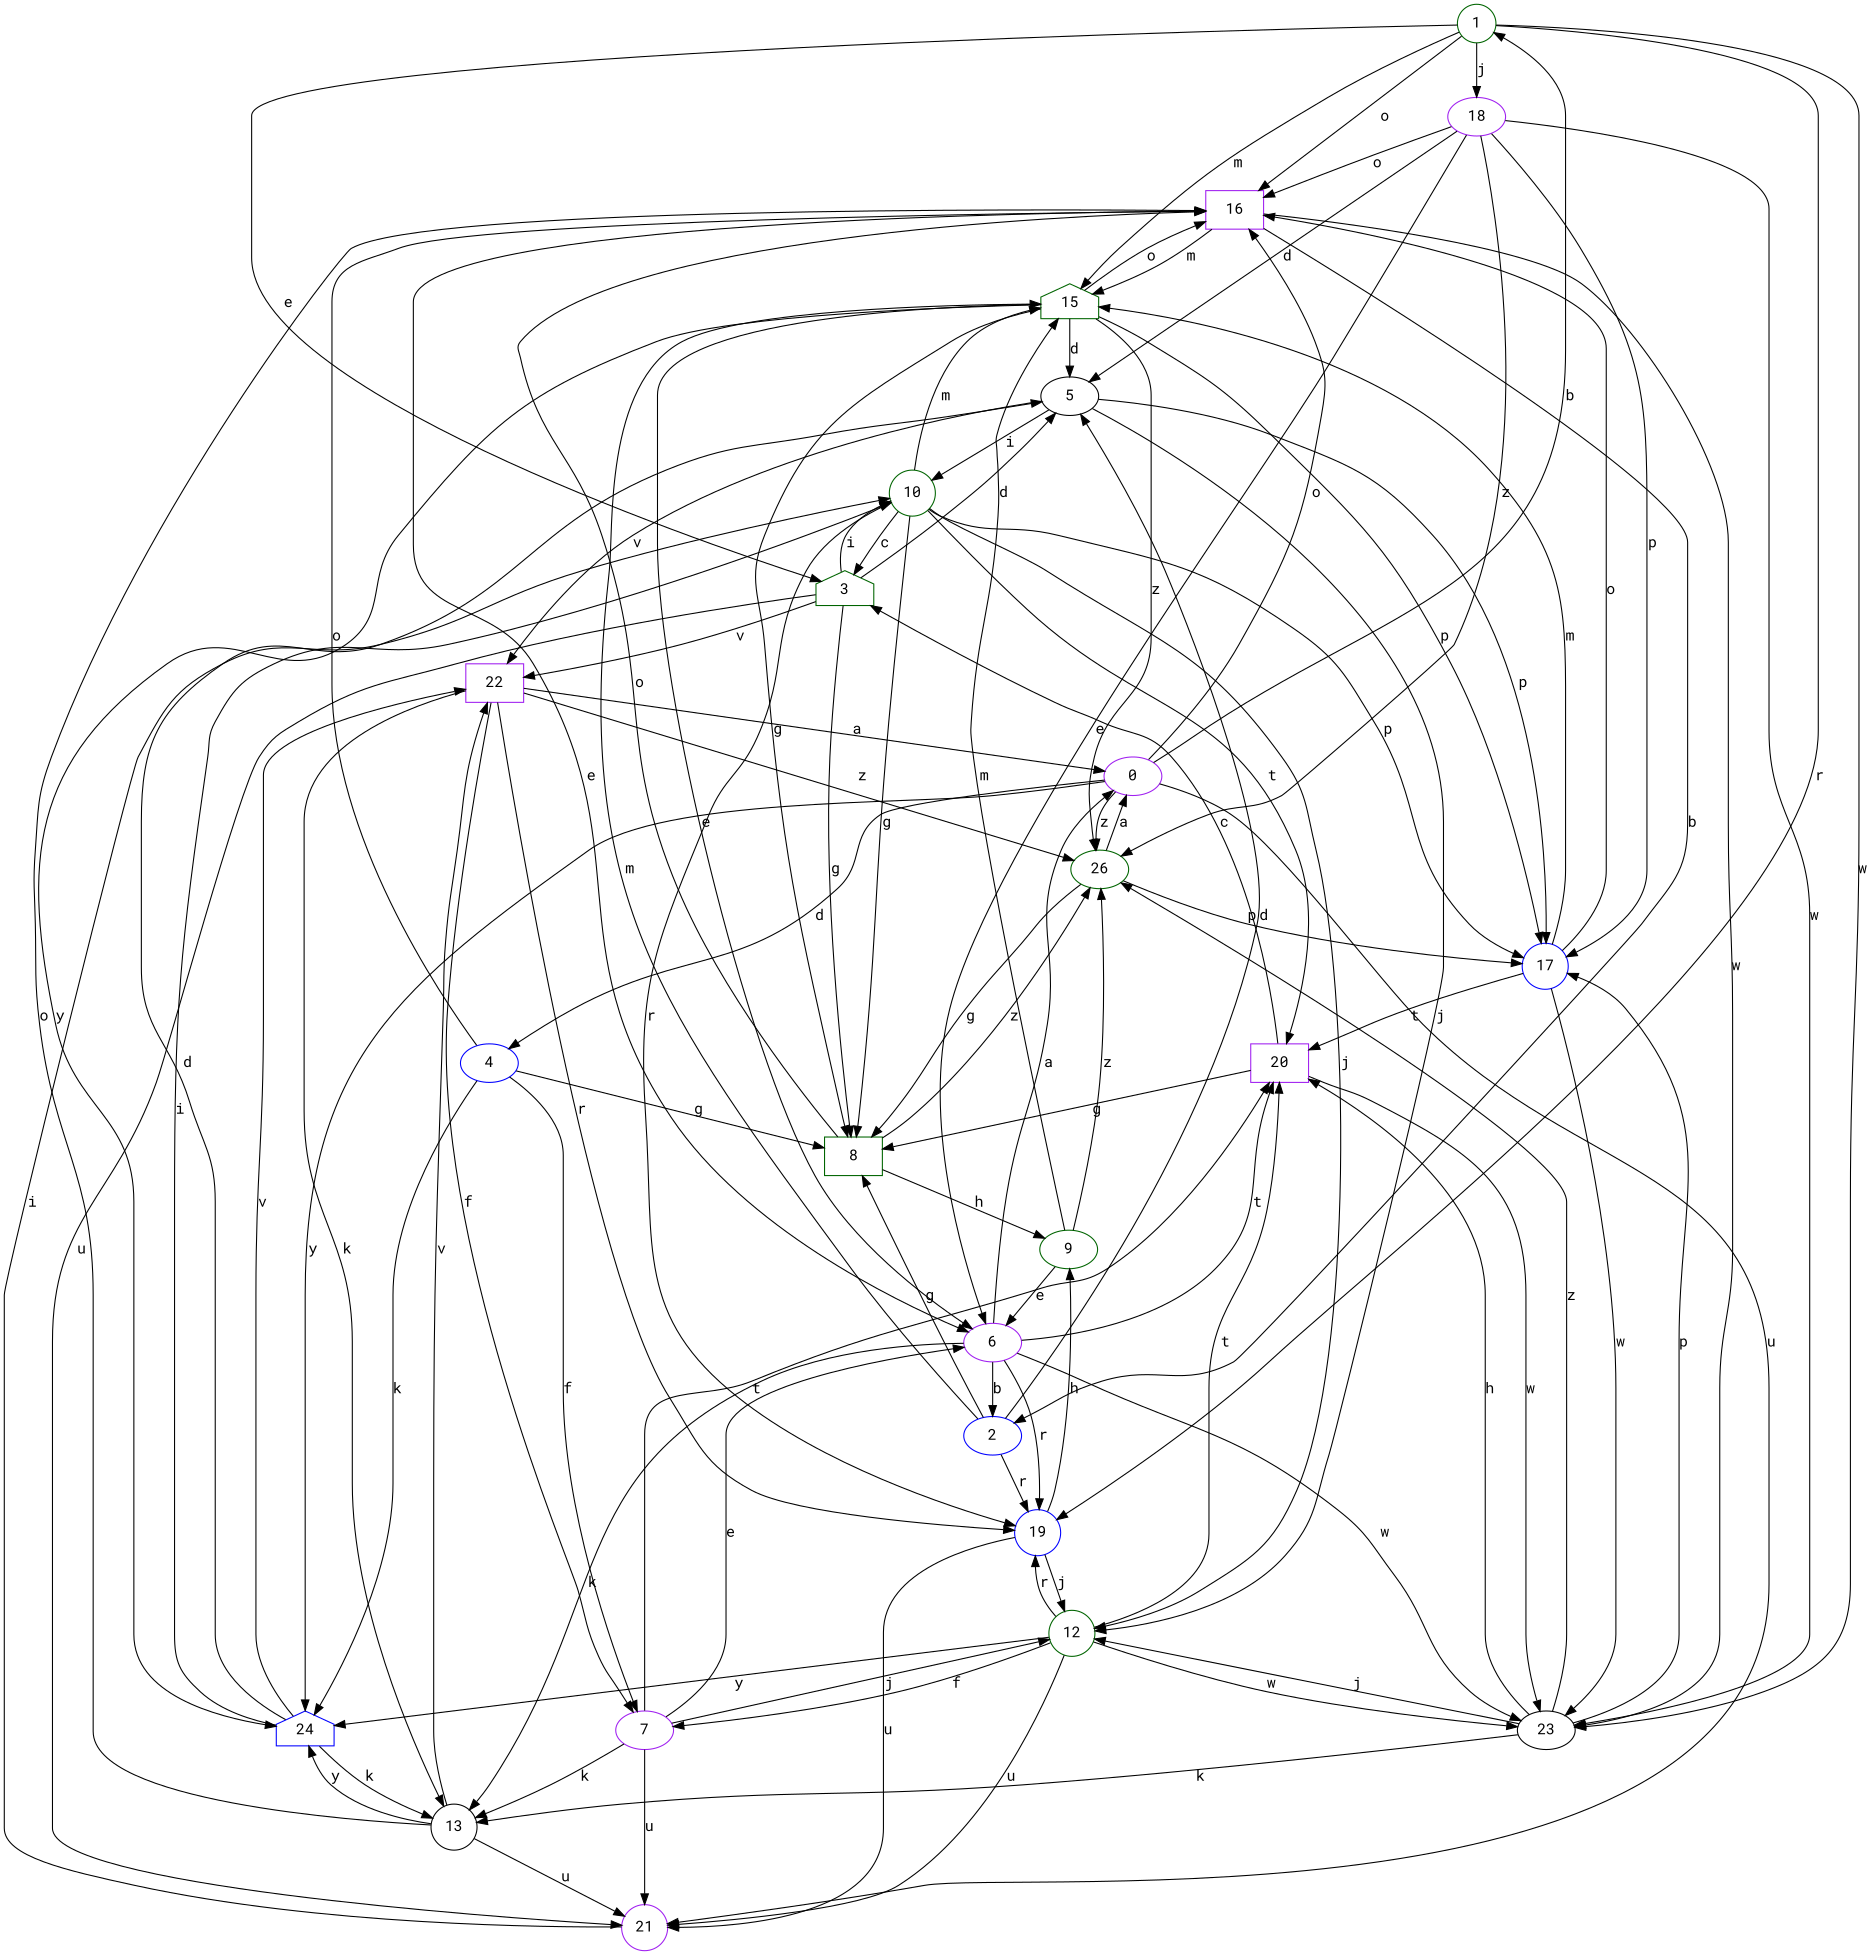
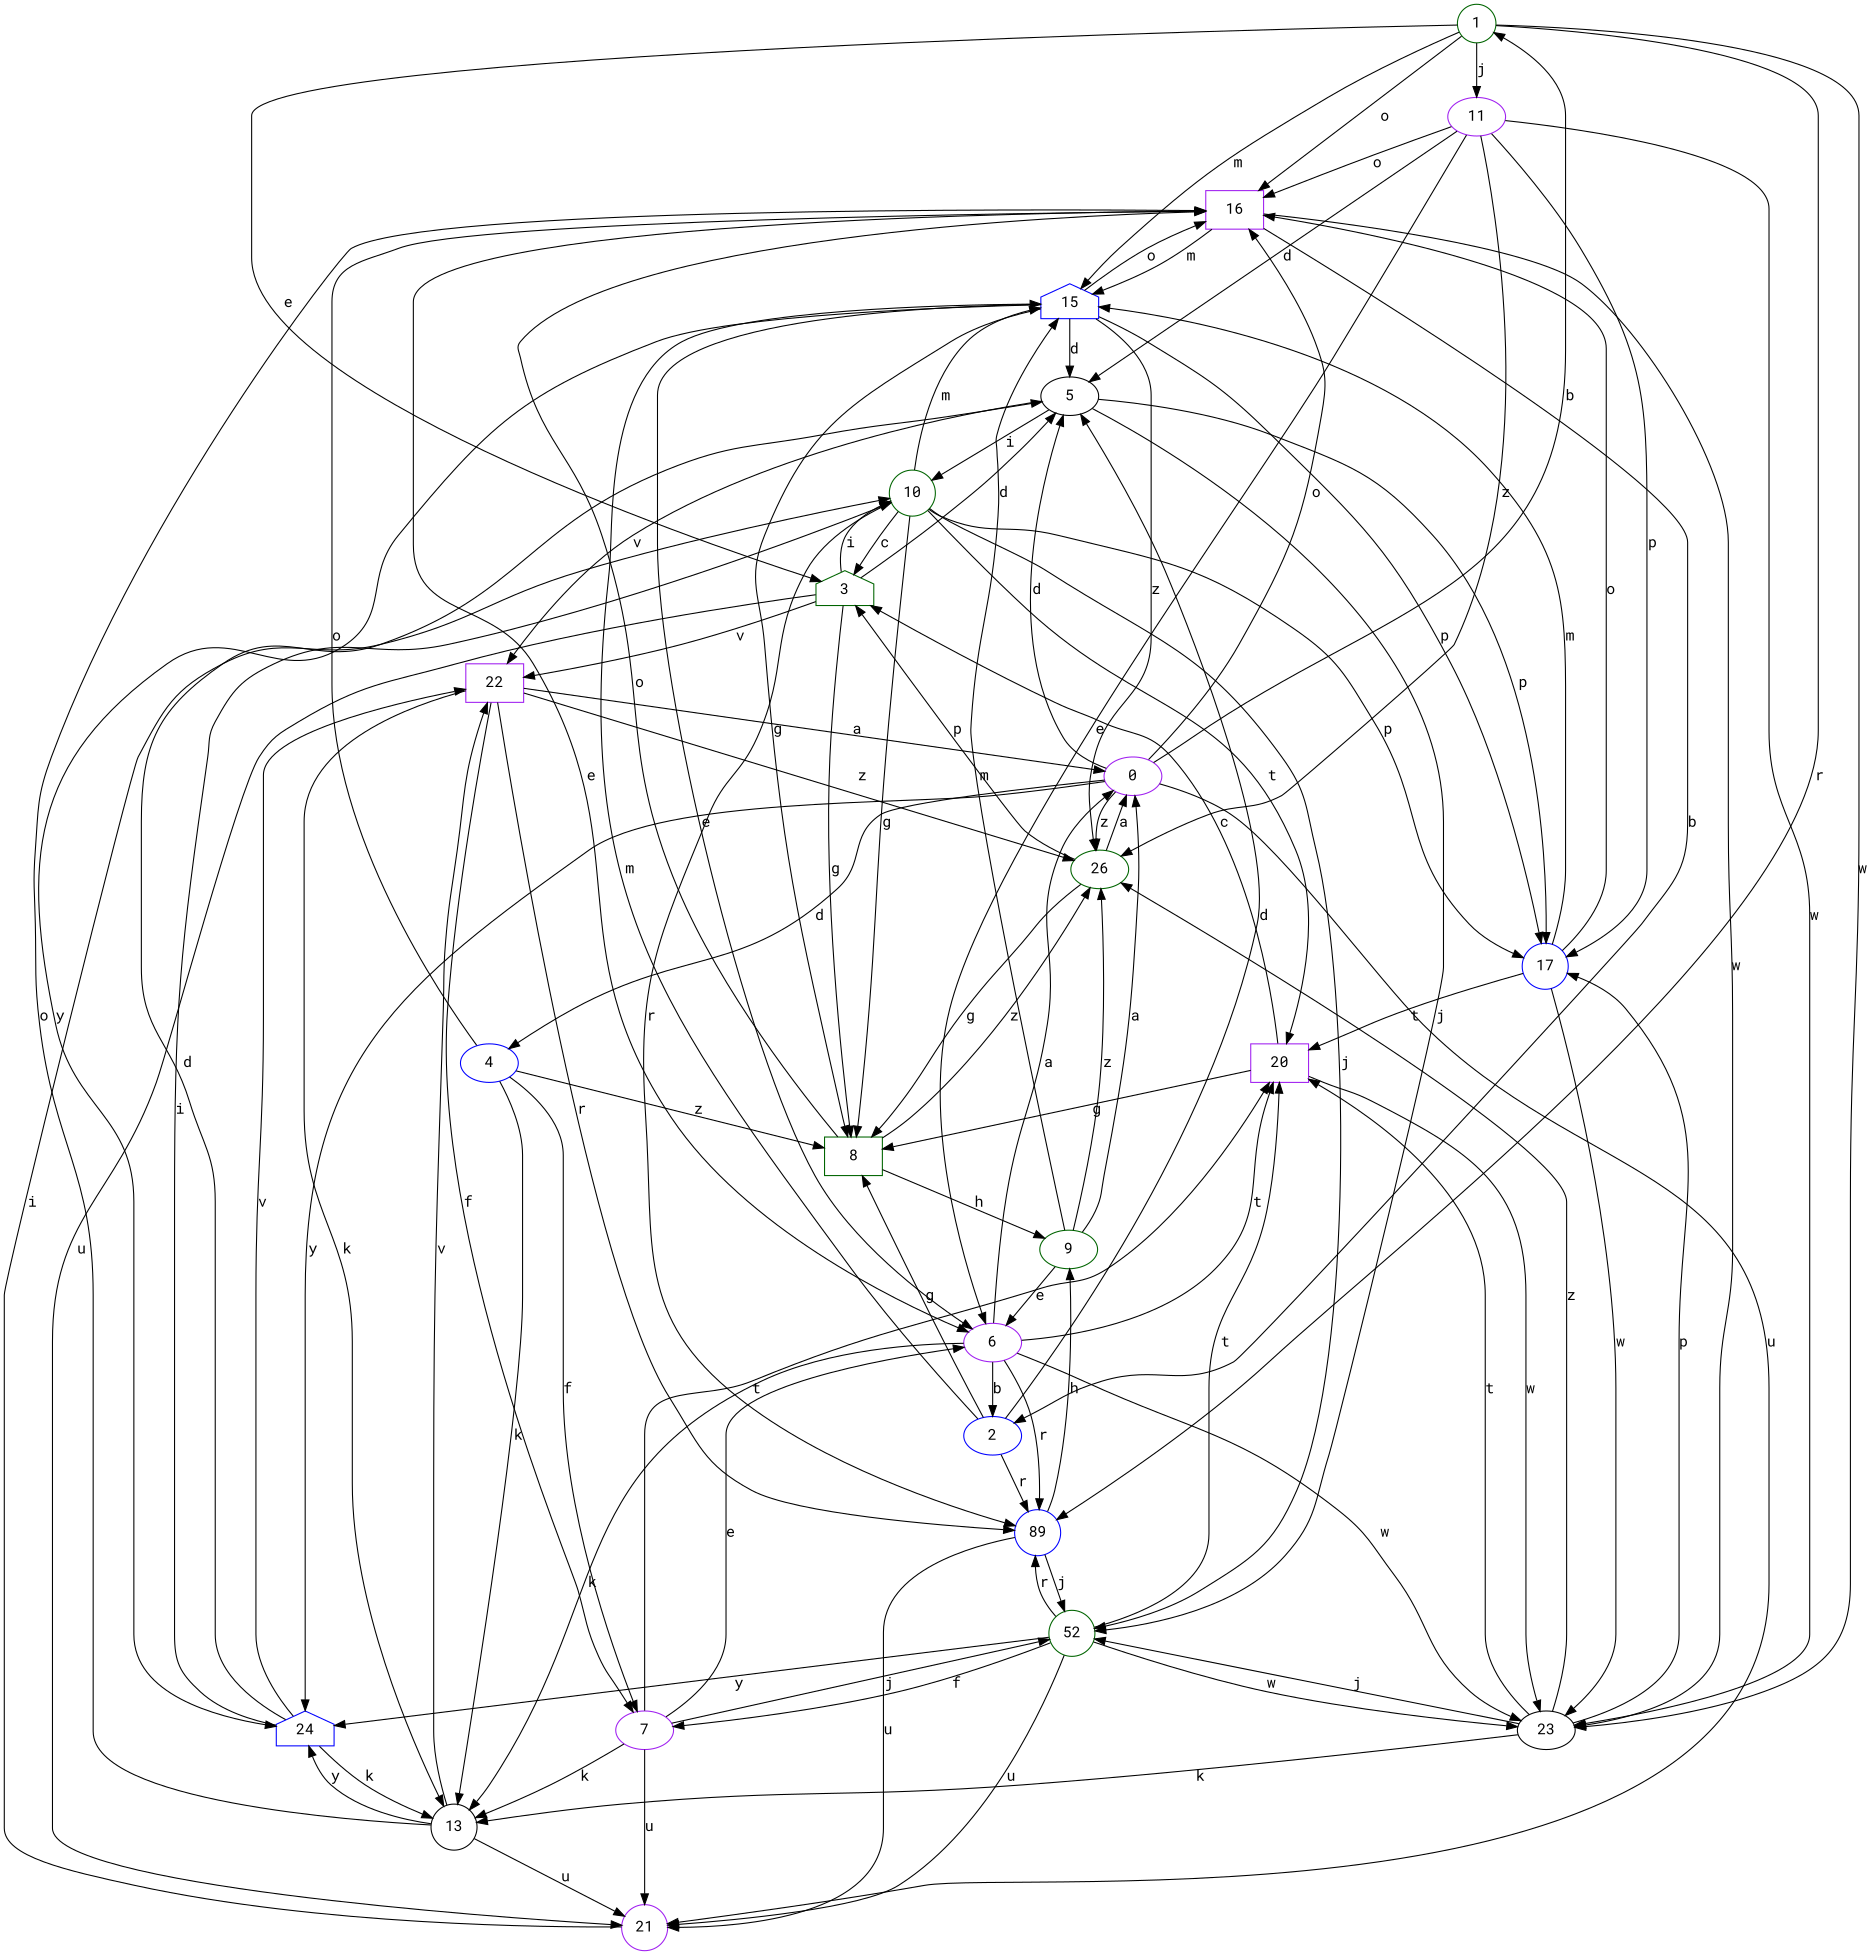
  strict digraph {
    fontname="Roboto Mono"
    node [color=purple fontname="Roboto Mono" shape=ellipse]
    edge [fontname="Roboto Mono"]
    1 [color=darkgreen shape=circle]
    0
    4 [color=blue]
    5 [color=black]
    16 [shape=box]
    21 [shape=circle]
    24 [color=blue shape=house]
    26 [color=darkgreen]
    3 [color=darkgreen shape=house]
-   11 [label=18]
-   15 [color=darkgreen shape=house]
-   19 [color=blue shape=circle]
+   11
+   15 [color=blue shape=house]
+   19 [color=blue shape=circle label=89]
    23 [color=black]
    8 [color=darkgreen shape=box]
    7
    13 [color=black shape=circle]
    10 [color=darkgreen shape=circle]
    22 [shape=box]
-   12 [color=darkgreen shape=circle]
+   12 [color=darkgreen shape=circle label=52]
    17 [color=blue shape=circle]
    2 [color=blue]
    6
    9 [color=darkgreen]
    20 [shape=box]
    1 -> 16 [label=o]
    1 -> 3 [label=e]
    1 -> 11 [label=j]
    1 -> 15 [label=m]
    1 -> 19 [label=r]
    1 -> 23 [label=w]
    0 -> 1 [label=b]
    0 -> 4 [label=d]
+   0 -> 5 [label=d]
    0 -> 16 [label=o]
    0 -> 21 [label=u]
    0 -> 24 [label=y]
    0 -> 26 [label=z]
    4 -> 16 [label=o]
-   4 -> 8 [label=g]
+   4 -> 8 [label=z]
    4 -> 7 [label=f]
-   4 -> 24 [label=k]
+   4 -> 13 [label=k]
    5 -> 10 [label=i]
    5 -> 22 [label=v]
    5 -> 12 [label=j]
    5 -> 17 [label=p]
    16 -> 15 [label=m]
    16 -> 23 [label=w]
    16 -> 2 [label=b]
    16 -> 6 [label=e]
    21 -> 10 [label=i]
    24 -> 5 [label=d]
    24 -> 13 [label=k]
    24 -> 10 [label=i]
    24 -> 22 [label=v]
    26 -> 0 [label=a]
    26 -> 8 [label=g]
-   26 -> 17 [label=p]
+   26 -> 3 [label=p]
    3 -> 5 [label=d]
    3 -> 21 [label=u]
    3 -> 8 [label=g]
    3 -> 10 [label=i]
    3 -> 22 [label=v]
    11 -> 5 [label=d]
    11 -> 16 [label=o]
    11 -> 26 [label=z]
    11 -> 23 [label=w]
    11 -> 17 [label=p]
    11 -> 6 [label=e]
    15 -> 5 [label=d]
    15 -> 16 [label=o]
    15 -> 24 [label=y]
    15 -> 26 [label=z]
    15 -> 8 [label=g]
    15 -> 17 [label=p]
    15 -> 6 [label=e]
    19 -> 21 [label=u]
    19 -> 12 [label=j]
    19 -> 9 [label=h]
    23 -> 26 [label=z]
    23 -> 13 [label=k]
    23 -> 12 [label=j]
    23 -> 17 [label=p]
-   23 -> 20 [label=h]
+   23 -> 20 [label=t]
    8 -> 16 [label=o]
    8 -> 26 [label=z]
    8 -> 9 [label=h]
    7 -> 21 [label=u]
    7 -> 13 [label=k]
    7 -> 12 [label=j]
    7 -> 6 [label=e]
    7 -> 20 [label=t]
    13 -> 16 [label=o]
    13 -> 21 [label=u]
    13 -> 24 [label=y]
    13 -> 22 [label=v]
    10 -> 3 [label=c]
    10 -> 15 [label=m]
    10 -> 19 [label=r]
    10 -> 8 [label=g]
    10 -> 12 [label=j]
    10 -> 17 [label=p]
    10 -> 20 [label=t]
    22 -> 0 [label=a]
    22 -> 26 [label=z]
    22 -> 19 [label=r]
    22 -> 7 [label=f]
    22 -> 13 [label=k]
    12 -> 21 [label=u]
    12 -> 24 [label=y]
    12 -> 19 [label=r]
    12 -> 23 [label=w]
    12 -> 7 [label=f]
    12 -> 20 [label=t]
    17 -> 16 [label=o]
    17 -> 15 [label=m]
    17 -> 23 [label=w]
    17 -> 20 [label=t]
    2 -> 5 [label=d]
    2 -> 15 [label=m]
    2 -> 19 [label=r]
    2 -> 8 [label=g]
    6 -> 0 [label=a]
    6 -> 19 [label=r]
    6 -> 23 [label=w]
    6 -> 13 [label=k]
    6 -> 2 [label=b]
    6 -> 20 [label=t]
+   9 -> 0 [label=a]
    9 -> 26 [label=z]
    9 -> 15 [label=m]
    9 -> 6 [label=e]
    20 -> 3 [label=c]
    20 -> 23 [label=w]
    20 -> 8 [label=g]
  }
